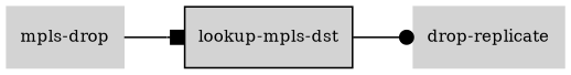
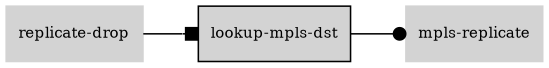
  digraph {
    rankdir=LR
    node [color=lightgray fillcolor=lightgray fontcolor=black fontsize=10 shape=box style=filled]
    edge [fontsize=8]
    "lookup-mpls-dst" [color=black]
-   "mpls-replicate" [label="drop-replicate"]
-   "mpls-drop"
+   "mpls-replicate"
+   "mpls-drop" [label="replicate-drop"]
    "lookup-mpls-dst" -> "mpls-replicate" [arrowhead=dot]
    "mpls-drop" -> "lookup-mpls-dst" [arrowhead=box]
  }
